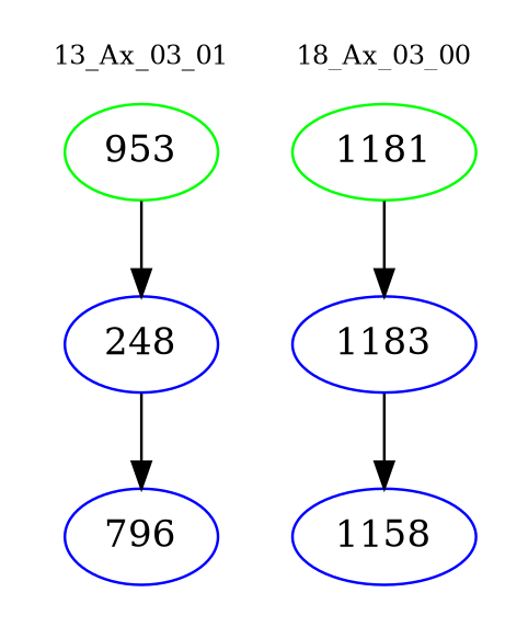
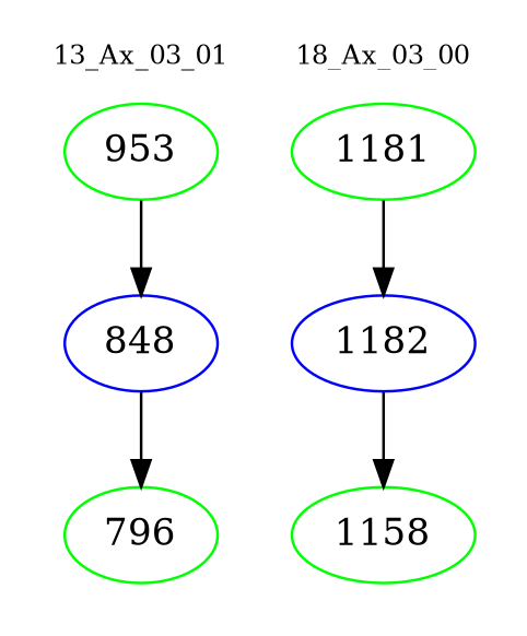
  digraph {
    node [color=green]
    edge [color=black]
    n1 [label=953]
-   n2 [color=blue label=248]
-   n3 [color=blue label=796]
+   n2 [color=blue label=848]
+   n3 [label=796]
    n4 [label=1181]
-   n5 [color=blue label=1183]
-   n6 [color=blue label=1158]
+   n5 [color=blue label=1182]
+   n6 [label=1158]
    subgraph cluster_1 {
      color=white
      fontsize=10
      label="13_Ax_03_01"
      n1
      n2
      n3
    }
    subgraph cluster_2 {
      color=white
      fontsize=10
      label="18_Ax_03_00"
      n4
      n5
      n6
    }
    n1 -> n2
    n2 -> n3
    n4 -> n5
    n5 -> n6
  }
